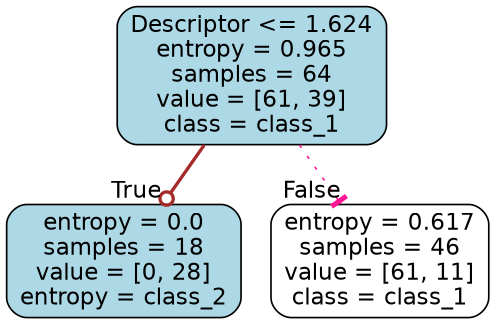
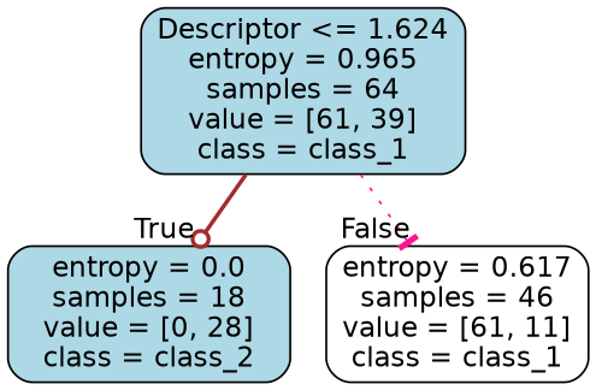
  digraph {
    node [color=black fillcolor=lightblue fontname=helvetica shape=box style="filled, rounded"]
    edge [fontname=helvetica labeldistance=2.5]
    n1 [label="Descriptor <= 1.624\nentropy = 0.965\nsamples = 64\nvalue = [61, 39]\nclass = class_1"]
-   n2 [label="entropy = 0.0\nsamples = 18\nvalue = [0, 28]\nentropy = class_2"]
+   n2 [label="entropy = 0.0\nsamples = 18\nvalue = [0, 28]\nclass = class_2"]
    n3 [fillcolor=white label="entropy = 0.617\nsamples = 46\nvalue = [61, 11]\nclass = class_1"]
    n1 -> n2 [headlabel=True labelangle=45 color=brown style=bold arrowhead=odot]
    n1 -> n3 [headlabel=False labelangle=-45 color=deeppink style=dotted arrowhead=tee]
  }
